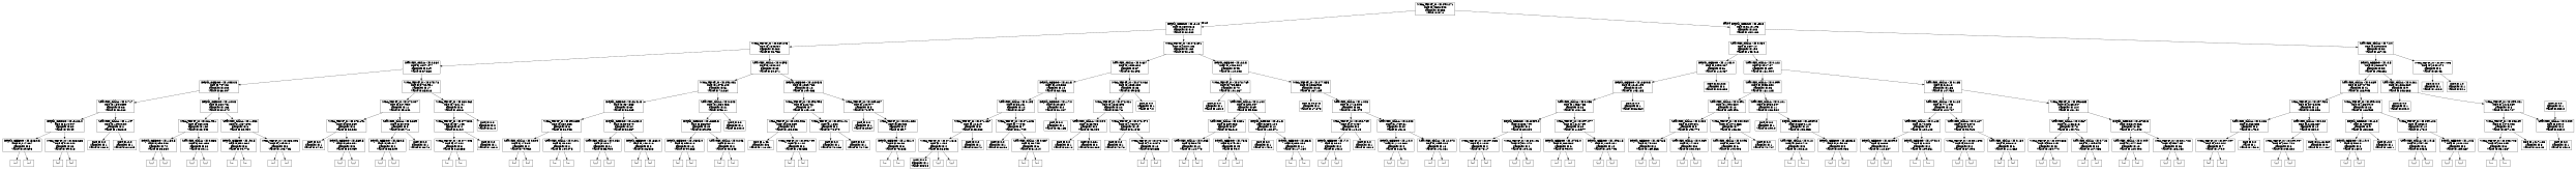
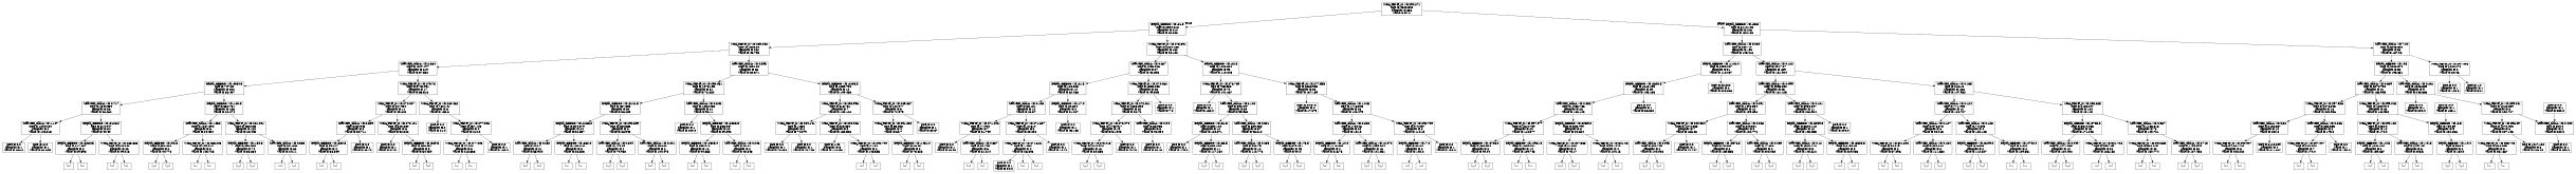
  digraph {
    node [shape=box]
    n1 [label="WOA_TEMP_K <= 294.271\nmse = 4602.542\nsamples = 656\nvalue = 97.0"]
    n2 [label="Depth_GEBCO <= -81.5\nmse = 2300.318\nsamples = 414\nvalue = 62.083"]
    n3 [label="Depth_GEBCO <= -25.5\nmse = 3110.198\nsamples = 242\nvalue = 154.136"]
    n4 [label="WOA_TEMP_K <= 289.248\nmse = 1646.34\nsamples = 282\nvalue = 46.758"]
    n5 [label="WOA_TEMP_K <= 275.891\nmse = 2220.185\nsamples = 132\nvalue = 92.102"]
    n6 [label="SeaWIFs_ChlrA <= 0.084\nmse = 2697.47\nsamples = 190\nvalue = 145.416"]
    n7 [label="SeaWIFs_ChlrA <= 7.24\nmse = 3298.502\nsamples = 52\nvalue = 187.02"]
    n8 [label="SeaWIFs_ChlrA <= 2.364\nmse = 1347.477\nsamples = 219\nvalue = 37.582"]
    n9 [label="SeaWIFs_ChlrA <= 0.595\nmse = 1302.84\nsamples = 63\nvalue = 80.371"]
    n10 [label="SeaWIFs_ChlrA <= 0.627\nmse = 1053.326\nsamples = 37\nvalue = 42.895"]
    n11 [label="Depth_GEBCO <= -22.5\nmse = 1428.324\nsamples = 95\nvalue = 110.248"]
    n12 [label="Depth_GEBCO <= -4054.5\nmse = 747.08\nsamples = 202\nvalue = 33.407"]
    n13 [label="WOA_TEMP_K <= 275.78\nmse = 5742.951\nsamples = 17\nvalue = 85.518"]
    n14 [label="WOA_TEMP_K <= 292.051\nmse = 1075.105\nsamples = 51\nvalue = 72.284"]
    n15 [label="Depth_GEBCO <= -2205.5\nmse = 1039.736\nsamples = 12\nvalue = 109.483"]
    n16 [label="SeaWIFs_ChlrA <= 0.717\nmse = 1344.339\nsamples = 36\nvalue = 48.262"]
    n17 [label="Depth_GEBCO <= -100.5\nmse = 564.731\nsamples = 166\nvalue = 30.274"]
    n18 [label="WOA_TEMP_K <= 274.007\nmse = 227.954\nsamples = 11\nvalue = 45.646"]
    n19 [label="WOA_TEMP_K <= 280.462\nmse = 7821.41\nsamples = 6\nvalue = 153.3"]
    n20 [label="Depth_GEBCO <= -5126.0\nmse = 514.947\nsamples = 34\nvalue = 44.49"]
    n21 [label="SeaWIFs_ChlrA <= 1.147\nmse = 12924.34\nsamples = 2\nvalue = 146.315"]
    n22 [label="WOA_TEMP_K <= 281.901\nmse = 460.225\nsamples = 160\nvalue = 28.445"]
    n23 [label="SeaWIFs_ChlrA <= 1.052\nmse = 1287.392\nsamples = 6\nvalue = 64.454"]
    n24 [label="Depth_GEBCO <= -5264.5\nmse = 217.867\nsamples = 8\nvalue = 29.398"]
    n25 [label="WOA_TEMP_K <= 288.688\nmse = 515.242\nsamples = 26\nvalue = 49.018"]
    n26 [label="mse = 0.0\nsamples = 1\nvalue = 260.0"]
    n27 [label="mse = -0.0\nsamples = 1\nvalue = 32.629"]
    n28 [label="(...)"]
    n29 [label="(...)"]
    n30 [label="(...)"]
    n31 [label="(...)"]
    n32 [label="Depth_GEBCO <= -154.5\nmse = 693.523\nsamples = 74\nvalue = 33.864"]
    n33 [label="SeaWIFs_ChlrA <= 0.333\nmse = 231.303\nsamples = 86\nvalue = 24.11"]
    n34 [label="Depth_GEBCO <= -92.5\nmse = 552.664\nsamples = 3\nvalue = 44.778"]
    n35 [label="WOA_TEMP_K <= 283.205\nmse = 109.512\nsamples = 3\nvalue = 108.725"]
    n36 [label="(...)"]
    n37 [label="(...)"]
    n38 [label="(...)"]
    n39 [label="(...)"]
    n40 [label="(...)"]
    n41 [label="(...)"]
    n42 [label="(...)"]
    n43 [label="(...)"]
    n44 [label="WOA_TEMP_K <= 273.191\nmse = 342.889\nsamples = 6\nvalue = 52.322"]
    n45 [label="SeaWIFs_ChlrA <= 3.389\nmse = 50.943\nsamples = 5\nvalue = 39.711"]
    n46 [label="WOA_TEMP_K <= 277.506\nmse = 457.143\nsamples = 4\nvalue = 210.0"]
    n47 [label="mse = 0.0\nsamples = 2\nvalue = 21.0"]
    n48 [label="mse = 0.0\nsamples = 1\nvalue = 37.51"]
    n49 [label="Depth_GEBCO <= -569.5\nmse = 356.051\nsamples = 5\nvalue = 54.439"]
    n50 [label="Depth_GEBCO <= -530.5\nmse = 59.417\nsamples = 4\nvalue = 38.549"]
    n51 [label="mse = 0.0\nsamples = 1\nvalue = 43.78"]
    n52 [label="(...)"]
    n53 [label="(...)"]
    n54 [label="(...)"]
    n55 [label="(...)"]
    n56 [label="WOA_TEMP_K <= 277.403\nmse = 47.222\nsamples = 3\nvalue = 218.333"]
    n57 [label="mse = 0.0\nsamples = 1\nvalue = 160.0"]
    n58 [label="(...)"]
    n59 [label="(...)"]
    n60 [label="Depth_GEBCO <= -5141.5\nmse = 457.638\nsamples = 30\nvalue = 58.239"]
    n61 [label="SeaWIFs_ChlrA <= 0.343\nmse = 1264.456\nsamples = 21\nvalue = 93.11"]
    n62 [label="WOA_TEMP_K <= 293.996\nmse = 616.761\nsamples = 7\nvalue = 125.128"]
    n63 [label="WOA_TEMP_K <= 289.867\nmse = 122.977\nsamples = 5\nvalue = 72.979"]
    n64 [label="WOA_TEMP_K <= 290.359\nmse = 260.565\nsamples = 6\nvalue = 86.945"]
    n65 [label="Depth_GEBCO <= -2153.0\nmse = 304.579\nsamples = 24\nvalue = 52.657"]
    n66 [label="Depth_GEBCO <= -2835.5\nmse = 886.987\nsamples = 20\nvalue = 89.292"]
    n67 [label="mse = 0.0\nsamples = 1\nvalue = 200.0"]
    n68 [label="SeaWIFs_ChlrA <= 0.304\nmse = 175.35\nsamples = 4\nvalue = 79.932"]
    n69 [label="SeaWIFs_ChlrA <= 0.201\nmse = 43.362\nsamples = 2\nvalue = 104.475"]
    n70 [label="SeaWIFs_ChlrA <= 0.252\nmse = 228.7\nsamples = 21\nvalue = 55.924"]
    n71 [label="Depth_GEBCO <= -662.0\nmse = 143.216\nsamples = 3\nvalue = 26.523"]
    n72 [label="(...)"]
    n73 [label="(...)"]
    n74 [label="(...)"]
    n75 [label="(...)"]
    n76 [label="(...)"]
    n77 [label="(...)"]
    n78 [label="(...)"]
    n79 [label="(...)"]
    n80 [label="Depth_GEBCO <= -4605.0\nmse = 695.313\nsamples = 18\nvalue = 94.865"]
    n81 [label="SeaWIFs_ChlrA <= 0.246\nmse = 68.41\nsamples = 2\nvalue = 42.848"]
    n82 [label="(...)"]
    n83 [label="(...)"]
    n84 [label="(...)"]
    n85 [label="(...)"]
    n86 [label="WOA_TEMP_K <= 290.906\nmse = 228.359\nsamples = 5\nvalue = 133.503"]
    n87 [label="WOA_TEMP_K <= 294.141\nmse = 1.332\nsamples = 2\nvalue = 74.879"]
    n88 [label="mse = 0.0\nsamples = 1\nvalue = 89.37"]
    n89 [label="WOA_TEMP_K <= 291.652\nmse = 83.088\nsamples = 4\nvalue = 69.7"]
    n90 [label="mse = 1.46\nsamples = 3\nvalue = 116.451"]
    n91 [label="WOA_TEMP_K <= 292.709\nmse = 2.144\nsamples = 2\nvalue = 148.555"]
    n92 [label="mse = 0.0\nsamples = 1\nvalue = 76.033"]
    n93 [label="mse = 0.0\nsamples = 1\nvalue = 73.725"]
    n94 [label="(...)"]
    n95 [label="(...)"]
    n96 [label="Depth_GEBCO <= -1431.0\nmse = 26.83\nsamples = 3\nvalue = 73.625"]
    n97 [label="mse = 0.0\nsamples = 1\nvalue = 54.0"]
    n98 [label="(...)"]
    n99 [label="(...)"]
    n100 [label="Depth_GEBCO <= -31.5\nmse = 124.528\nsamples = 14\nvalue = 32.486"]
    n101 [label="WOA_TEMP_K <= 274.062\nmse = 1533.283\nsamples = 23\nvalue = 49.545"]
    n102 [label="WOA_TEMP_K <= 278.769\nmse = 785.538\nsamples = 70\nvalue = 101.267"]
    n103 [label="WOA_TEMP_K <= 277.555\nmse = 2388.923\nsamples = 25\nvalue = 137.189"]
    n104 [label="SeaWIFs_ChlrA <= 0.105\nmse = 58.181\nsamples = 12\nvalue = 28.57"]
    n105 [label="Depth_GEBCO <= -17.0\nmse = 20.824\nsamples = 2\nvalue = 51.087"]
    n106 [label="WOA_TEMP_K <= 272.021\nmse = 1523.898\nsamples = 22\nvalue = 50.76"]
    n107 [label="mse = 0.0\nsamples = 1\nvalue = 7.0"]
    n108 [label="WOA_TEMP_K <= 271.667\nmse = 12.519\nsamples = 5\nvalue = 25.038"]
    n109 [label="WOA_TEMP_K <= 271.846\nmse = 77.942\nsamples = 7\nvalue = 31.749"]
    n110 [label="mse = 0.0\nsamples = 1\nvalue = 43.183"]
    n111 [label="WOA_TEMP_K <= 271.616\nmse = 1.434\nsamples = 4\nvalue = 26.843"]
-   n112 [label="mse = 0.0\nsamples = 1\nvalue = 58.72"]
+   n112 [label="mse = 0.0\nsamples = 1\nvalue = 18.72"]
    n113 [label="mse = 0.0\nsamples = 1\nvalue = 36.56"]
    n114 [label="SeaWIFs_ChlrA <= 0.337\nmse = 83.745\nsamples = 6\nvalue = 31.214"]
    n115 [label="(...)"]
    n116 [label="(...)"]
    n117 [label="(...)"]
    n118 [label="(...)"]
    n119 [label="SeaWIFs_ChlrA <= 0.94\nmse = 63.938\nsamples = 3\nvalue = 46.054"]
    n120 [label="WOA_TEMP_K <= 272.474\nmse = 1762.917\nsamples = 19\nvalue = 51.545"]
    n121 [label="mse = 0.0\nsamples = 1\nvalue = 30.13"]
-   n122 [label="mse = 0.681\nsamples = 2\nvalue = 50.035"]
    n123 [label="mse = 0.0\nsamples = 1\nvalue = 70.73"]
    n124 [label="WOA_TEMP_K <= 273.418\nmse = 1810.578\nsamples = 18\nvalue = 50.883"]
    n125 [label="(...)"]
    n126 [label="(...)"]
    n127 [label="mse = 0.0\nsamples = 1\nvalue = 180.0"]
    n128 [label="SeaWIFs_ChlrA <= 2.104\nmse = 692.007\nsamples = 69\nvalue = 99.933"]
    n129 [label="mse = 94.576\nsamples = 2\nvalue = 17.675"]
    n130 [label="SeaWIFs_ChlrA <= 1.048\nmse = 1718.346\nsamples = 23\nvalue = 143.479"]
    n131 [label="SeaWIFs_ChlrA <= 0.501\nmse = 629.058\nsamples = 57\nvalue = 96.218"]
    n132 [label="Depth_GEBCO <= -51.5\nmse = 539.124\nsamples = 12\nvalue = 120.571"]
    n133 [label="SeaWIFs_ChlrA <= 0.235\nmse = 968.79\nsamples = 12\nvalue = 112.778"]
    n134 [label="Depth_GEBCO <= -73.5\nmse = 379.481\nsamples = 45\nvalue = 90.4"]
    n135 [label="mse = 0.0\nsamples = 1\nvalue = 179.0"]
    n136 [label="Depth_GEBCO <= -33.5\nmse = 358.204\nsamples = 11\nvalue = 117.134"]
    n137 [label="(...)"]
    n138 [label="(...)"]
    n139 [label="(...)"]
    n140 [label="(...)"]
    n141 [label="(...)"]
    n142 [label="(...)"]
    n143 [label="WOA_TEMP_K <= 292.769\nmse = 474.037\nsamples = 3\nvalue = 114.15"]
    n144 [label="SeaWIFs_ChlrA <= 2.808\nmse = 1759.61\nsamples = 20\nvalue = 151.3"]
    n145 [label="Depth_GEBCO <= -7.0\nmse = 60.84\nsamples = 2\nvalue = 102.2"]
    n146 [label="mse = 0.0\nsamples = 1\nvalue = 150.0"]
    n147 [label="Depth_GEBCO <= -10.0\nmse = 1110.688\nsamples = 4\nvalue = 216.75"]
    n148 [label="SeaWIFs_ChlrA <= 12.072\nmse = 1099.024\nsamples = 16\nvalue = 141.231"]
    n149 [label="(...)"]
    n150 [label="(...)"]
    n151 [label="(...)"]
    n152 [label="(...)"]
    n153 [label="(...)"]
    n154 [label="(...)"]
    n155 [label="Depth_GEBCO <= -1142.0\nmse = 2293.087\nsamples = 31\nvalue = 112.087"]
    n156 [label="SeaWIFs_ChlrA <= 0.122\nmse = 2517.87\nsamples = 159\nvalue = 151.904"]
    n157 [label="Depth_GEBCO <= -4.5\nmse = 2668.578\nsamples = 50\nvalue = 193.851"]
    n158 [label="WOA_TEMP_K <= 297.406\nmse = 1042.274\nsamples = 2\nvalue = 80.46"]
    n159 [label="Depth_GEBCO <= -2600.5\nmse = 1613.195\nsamples = 29\nvalue = 105.135"]
    n160 [label="mse = 22.222\nsamples = 2\nvalue = 223.333"]
    n161 [label="SeaWIFs_ChlrA <= 0.099\nmse = 4053.642\nsamples = 23\nvalue = 181.125"]
    n162 [label="SeaWIFs_ChlrA <= 0.135\nmse = 2181.8\nsamples = 136\nvalue = 147.982"]
    n163 [label="SeaWIFs_ChlrA <= 0.053\nmse = 1468.766\nsamples = 28\nvalue = 108.125"]
    n164 [label="mse = 0.0\nsamples = 1\nvalue = 36.364"]
    n165 [label="Depth_GEBCO <= -5439.0\nmse = 323.799\nsamples = 8\nvalue = 84.234"]
    n166 [label="WOA_TEMP_K <= 297.077\nmse = 1610.739\nsamples = 20\nvalue = 118.577"]
    n167 [label="WOA_TEMP_K <= 297.338\nmse = 21.302\nsamples = 4\nvalue = 73.17"]
    n168 [label="WOA_TEMP_K <= 301.06\nmse = 251.278\nsamples = 4\nvalue = 104.15"]
    n169 [label="Depth_GEBCO <= -4725.0\nmse = 430.534\nsamples = 6\nvalue = 90.04"]
    n170 [label="Depth_GEBCO <= -4931.5\nmse = 1629.201\nsamples = 14\nvalue = 129.743"]
    n171 [label="(...)"]
    n172 [label="(...)"]
    n173 [label="(...)"]
    n174 [label="(...)"]
    n175 [label="(...)"]
    n176 [label="(...)"]
    n177 [label="(...)"]
    n178 [label="(...)"]
    n179 [label="SeaWIFs_ChlrA <= 0.091\nmse = 1490.384\nsamples = 12\nvalue = 159.896"]
    n180 [label="SeaWIFs_ChlrA <= 0.101\nmse = 5954.347\nsamples = 11\nvalue = 206.904"]
    n181 [label="SeaWIFs_ChlrA <= 0.124\nmse = 771.443\nsamples = 12\nvalue = 104.707"]
    n182 [label="WOA_TEMP_K <= 298.385\nmse = 2133.247\nsamples = 124\nvalue = 151.42"]
    n183 [label="SeaWIFs_ChlrA <= 0.086\nmse = 249.301\nsamples = 5\nvalue = 192.776"]
    n184 [label="WOA_TEMP_K <= 300.934\nmse = 1072.655\nsamples = 7\nvalue = 136.88"]
    n185 [label="mse = 0.0\nsamples = 1\nvalue = 290.0"]
    n186 [label="Depth_GEBCO <= -3939.5\nmse = 5604.118\nsamples = 10\nvalue = 193.055"]
    n187 [label="Depth_GEBCO <= -4576.5\nmse = 75.082\nsamples = 2\nvalue = 169.555"]
    n188 [label="SeaWIFs_ChlrA <= 0.089\nmse = 17.038\nsamples = 3\nvalue = 202.064"]
    n189 [label="SeaWIFs_ChlrA <= 0.095\nmse = 683.745\nsamples = 6\nvalue = 144.008"]
    n190 [label="mse = 0.0\nsamples = 1\nvalue = 72.727"]
    n191 [label="(...)"]
    n192 [label="(...)"]
    n193 [label="(...)"]
    n194 [label="(...)"]
    n195 [label="(...)"]
    n196 [label="(...)"]
    n197 [label="SeaWIFs_ChlrA <= 0.12\nmse = 4620.718\nsamples = 5\nvalue = 142.612"]
    n198 [label="Depth_GEBCO <= -3525.5\nmse = 3190.83\nsamples = 5\nvalue = 229.086"]
    n199 [label="(...)"]
    n200 [label="(...)"]
    n201 [label="(...)"]
    n202 [label="(...)"]
    n203 [label="SeaWIFs_ChlrA <= 0.123\nmse = 74.645\nsamples = 4\nvalue = 120.123"]
    n204 [label="SeaWIFs_ChlrA <= 0.127\nmse = 976.378\nsamples = 8\nvalue = 93.915"]
    n205 [label="SeaWIFs_ChlrA <= 0.567\nmse = 1166.816\nsamples = 78\nvalue = 140.721"]
    n206 [label="Depth_GEBCO <= -3733.5\nmse = 3319.066\nsamples = 46\nvalue = 171.248"]
    n207 [label="Depth_GEBCO <= -3249.0\nmse = 6.386\nsamples = 2\nvalue = 112.827"]
    n208 [label="Depth_GEBCO <= -4742.0\nmse = 0.044\nsamples = 2\nvalue = 129.851"]
    n209 [label="WOA_TEMP_K <= 301.892\nmse = 50.019\nsamples = 2\nvalue = 67.296"]
    n210 [label="SeaWIFs_ChlrA <= 0.134\nmse = 806.618\nsamples = 6\nvalue = 111.662"]
    n211 [label="(...)"]
    n212 [label="(...)"]
    n213 [label="(...)"]
    n214 [label="(...)"]
    n215 [label="(...)"]
    n216 [label="(...)"]
    n217 [label="(...)"]
    n218 [label="(...)"]
    n219 [label="WOA_TEMP_K <= 294.585\nmse = 938.219\nsamples = 42\nvalue = 150.774"]
    n220 [label="SeaWIFs_ChlrA <= 0.713\nmse = 1159.579\nsamples = 36\nvalue = 127.486"]
    n221 [label="SeaWIFs_ChlrA <= 0.449\nmse = 1277.065\nsamples = 10\nvalue = 120.402"]
    n222 [label="WOA_TEMP_K <= 301.728\nmse = 2937.69\nsamples = 36\nvalue = 186.152"]
    n223 [label="(...)"]
    n224 [label="(...)"]
    n225 [label="(...)"]
    n226 [label="(...)"]
    n227 [label="(...)"]
    n228 [label="(...)"]
    n229 [label="(...)"]
    n230 [label="(...)"]
    n231 [label="SeaWIFs_ChlrA <= 0.339\nmse = 2274.798\nsamples = 41\nvalue = 183.945"]
    n232 [label="SeaWIFs_ChlrA <= 0.231\nmse = 1326.389\nsamples = 9\nvalue = 248.333"]
    n233 [label="mse = 0.0\nsamples = 1\nvalue = 120.0"]
    n234 [label="mse = 1.0\nsamples = 1\nvalue = 54.1"]
    n235 [label="WOA_TEMP_K <= 297.926\nmse = 2076.543\nsamples = 18\nvalue = 205.556"]
    n236 [label="WOA_TEMP_K <= 299.046\nmse = 1864.919\nsamples = 23\nvalue = 168.985"]
    n237 [label="mse = 0.0\nsamples = 1\nvalue = 200.0"]
    n238 [label="WOA_TEMP_K <= 299.441\nmse = 1215.289\nsamples = 8\nvalue = 252.727"]
    n239 [label="SeaWIFs_ChlrA <= 0.286\nmse = 258.333\nsamples = 8\nvalue = 175.0"]
    n240 [label="SeaWIFs_ChlrA <= 0.32\nmse = 2186.667\nsamples = 10\nvalue = 230.0"]
    n241 [label="Depth_GEBCO <= -8.5\nmse = 769.39\nsamples = 9\nvalue = 152.886"]
    n242 [label="WOA_TEMP_K <= 299.102\nmse = 2252.0\nsamples = 14\nvalue = 178.0"]
    n243 [label="WOA_TEMP_K <= 297.097\nmse = 244.444\nsamples = 7\nvalue = 170.0"]
    n244 [label="mse = 0.0\nvalue = 1\nvalue = 190.0"]
    n245 [label="WOA_TEMP_K <= 299.997\nmse = 1861.728\nsamples = 6\nvalue = 242.222"]
    n246 [label="mse = 2113.889\nsamples = 4\nvalue = 211.667"]
    n247 [label="(...)"]
    n248 [label="(...)"]
    n249 [label="(...)"]
    n250 [label="(...)"]
    n251 [label="Depth_GEBCO <= -19.0\nmse = 900.0\nsamples = 8\nvalue = 160.0"]
    n252 [label="mse = -0.0\nsamples = 1\nvalue = 135.1"]
    n253 [label="SeaWIFs_ChlrA <= 1.915\nmse = 2797.25\nsamples = 6\nvalue = 205.5"]
    n254 [label="Depth_GEBCO <= -14.5\nmse = 1048.222\nsamples = 8\nvalue = 159.667"]
    n255 [label="(...)"]
    n256 [label="(...)"]
    n257 [label="(...)"]
    n258 [label="(...)"]
    n259 [label="(...)"]
    n260 [label="(...)"]
    n261 [label="WOA_TEMP_K <= 298.89\nmse = 1070.408\nsamples = 6\nvalue = 237.143"]
    n262 [label="SeaWIFs_ChlrA <= 0.409\nmse = 300.0\nsamples = 2\nvalue = 280.0"]
    n263 [label="WOA_TEMP_K <= 295.708\nmse = 238.889\nsamples = 3\nvalue = 251.667"]
    n264 [label="mse = 1417.188\nsamples = 3\nvalue = 226.25"]
    n265 [label="mse = 0.0\nsamples = 1\nvalue = 290.0"]
    n266 [label="(...)"]
    n267 [label="(...)"]
    n268 [label="mse = 0.0\nsamples = 1\nvalue = 250.0"]
    n1 -> n2 [headlabel=True labelangle=45 labeldistance=2.5]
    n1 -> n3 [headlabel=False labelangle=-45 labeldistance=2.5]
    n2 -> n4
    n2 -> n5
    n3 -> n6
    n3 -> n7
    n4 -> n8
    n4 -> n9
    n5 -> n10
    n5 -> n11
    n6 -> n155
    n6 -> n156
    n7 -> n157
    n7 -> n158
    n8 -> n12
    n8 -> n13
    n9 -> n14
    n9 -> n15
    n10 -> n100
    n10 -> n101
    n11 -> n102
    n11 -> n103
    n12 -> n16
    n12 -> n17
    n13 -> n18
    n13 -> n19
    n14 -> n60
    n14 -> n61
    n15 -> n62
    n15 -> n63
    n16 -> n20
    n16 -> n21
    n17 -> n22
    n17 -> n23
    n18 -> n44
    n18 -> n45
    n19 -> n46
    n19 -> n47
    n20 -> n24
    n20 -> n25
    n21 -> n26
    n21 -> n27
    n22 -> n32
    n22 -> n33
    n23 -> n34
    n23 -> n35
    n24 -> n28
    n24 -> n29
    n25 -> n30
    n25 -> n31
    n32 -> n36
    n32 -> n37
    n33 -> n38
    n33 -> n39
    n34 -> n40
    n34 -> n41
    n35 -> n42
    n35 -> n43
    n44 -> n48
    n44 -> n49
    n45 -> n50
    n45 -> n51
    n46 -> n56
    n46 -> n57
    n49 -> n52
    n49 -> n53
    n50 -> n54
    n50 -> n55
    n56 -> n58
    n56 -> n59
    n60 -> n64
    n60 -> n65
    n61 -> n66
    n61 -> n67
    n62 -> n86
    n62 -> n87
    n63 -> n88
    n63 -> n89
    n64 -> n68
    n64 -> n69
    n65 -> n70
    n65 -> n71
    n66 -> n80
    n66 -> n81
    n68 -> n72
    n68 -> n73
    n69 -> n74
    n69 -> n75
    n70 -> n76
    n70 -> n77
    n71 -> n78
    n71 -> n79
    n80 -> n82
    n80 -> n83
    n81 -> n84
    n81 -> n85
    n86 -> n90
    n86 -> n91
    n87 -> n92
    n87 -> n93
    n89 -> n96
    n91 -> n94
    n91 -> n95
    n96 -> n98
    n96 -> n99
    n100 -> n104
    n100 -> n105
    n101 -> n106
    n101 -> n107
    n102 -> n127
    n102 -> n128
    n103 -> n129
    n103 -> n130
    n104 -> n108
    n104 -> n109
    n105 -> n110
    n106 -> n119
    n106 -> n120
    n108 -> n111
    n108 -> n112
    n109 -> n113
    n109 -> n114
    n111 -> n97
    n111 -> n115
    n111 -> n116
    n114 -> n117
    n114 -> n118
    n119 -> n121
-   n119 -> n122
    n120 -> n123
    n120 -> n124
    n124 -> n125
    n124 -> n126
    n128 -> n131
    n128 -> n132
    n130 -> n143
    n130 -> n144
    n131 -> n133
    n131 -> n134
    n132 -> n135
    n132 -> n136
    n133 -> n137
    n133 -> n138
    n134 -> n139
    n134 -> n140
    n136 -> n141
    n136 -> n142
    n143 -> n145
    n143 -> n146
    n144 -> n147
    n144 -> n148
    n145 -> n149
    n145 -> n150
    n147 -> n151
    n147 -> n152
    n148 -> n153
    n148 -> n154
    n155 -> n159
    n155 -> n160
    n156 -> n161
    n156 -> n162
    n157 -> n231
    n157 -> n232
    n158 -> n233
    n158 -> n234
    n159 -> n163
    n159 -> n164
    n161 -> n179
    n161 -> n180
    n162 -> n181
    n162 -> n182
    n163 -> n165
    n163 -> n166
    n165 -> n167
    n165 -> n168
    n166 -> n169
    n166 -> n170
    n167 -> n171
    n167 -> n172
    n168 -> n173
    n168 -> n174
    n169 -> n175
    n169 -> n176
    n170 -> n177
    n170 -> n178
    n179 -> n183
    n179 -> n184
    n180 -> n185
    n180 -> n186
    n181 -> n203
    n181 -> n204
    n182 -> n205
    n182 -> n206
    n183 -> n187
    n183 -> n188
    n184 -> n189
    n184 -> n190
    n186 -> n197
    n186 -> n198
    n187 -> n191
    n187 -> n192
    n188 -> n193
    n188 -> n194
    n189 -> n195
    n189 -> n196
    n197 -> n199
    n197 -> n200
    n198 -> n201
    n198 -> n202
    n203 -> n207
    n203 -> n208
    n204 -> n209
    n204 -> n210
    n205 -> n219
    n205 -> n220
    n206 -> n221
    n206 -> n222
    n207 -> n211
    n207 -> n212
    n208 -> n213
    n208 -> n214
    n209 -> n215
    n209 -> n216
    n210 -> n217
    n210 -> n218
    n219 -> n223
    n219 -> n224
    n220 -> n225
    n220 -> n226
    n221 -> n227
    n221 -> n228
    n222 -> n229
    n222 -> n230
    n231 -> n235
    n231 -> n236
    n232 -> n237
    n232 -> n238
    n235 -> n239
    n235 -> n240
    n236 -> n241
    n236 -> n242
    n238 -> n261
    n238 -> n262
    n239 -> n243
    n239 -> n244
    n240 -> n245
    n240 -> n246
    n241 -> n251
-   n241 -> n252
+   n252 -> n241
    n242 -> n253
    n242 -> n254
    n243 -> n247
    n243 -> n248
    n245 -> n249
    n245 -> n250
    n251 -> n255
    n251 -> n256
    n253 -> n257
    n253 -> n258
    n254 -> n259
    n254 -> n260
    n261 -> n263
    n261 -> n264
    n262 -> n265
    n263 -> n266
    n263 -> n267
    n268 -> n262
  }
